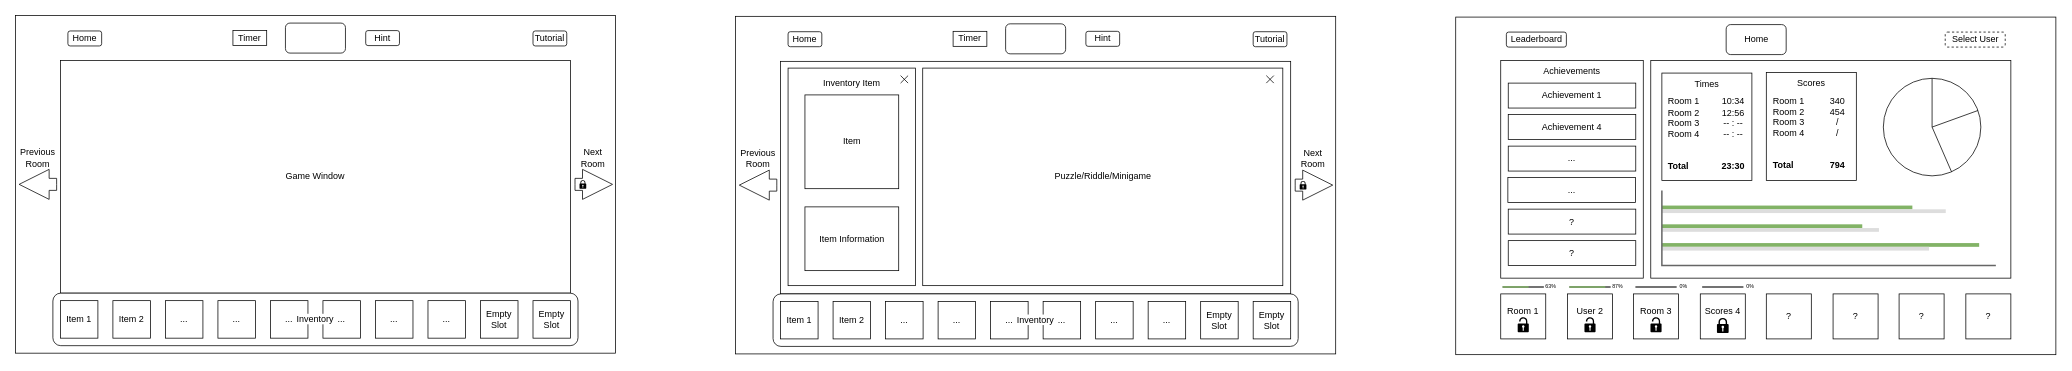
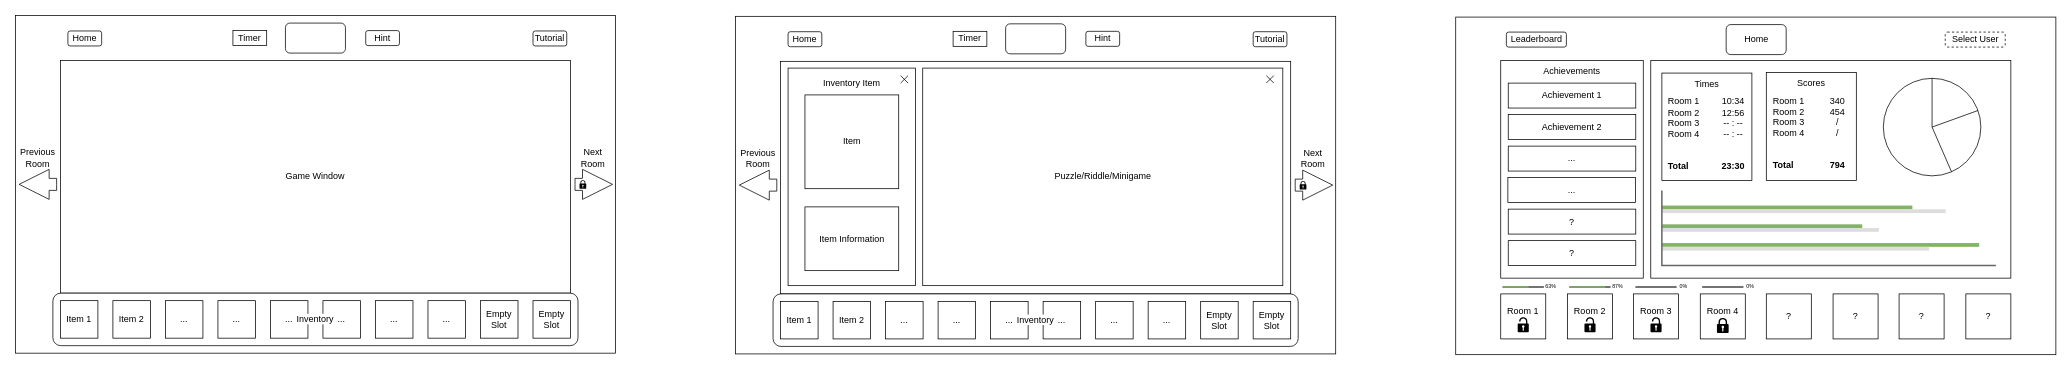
  <mxCell id="0" />
  <mxCell id="1" parent="0" />
  <mxCell id="2" value="" style="rounded=0;whiteSpace=wrap;html=1;" vertex="1" parent="1"><mxGeometry x="20" y="20" width="800" height="450" as="geometry" /></mxCell>
  <mxCell id="3" value="Game Window" style="rounded=0;whiteSpace=wrap;html=1;" vertex="1" parent="1"><mxGeometry x="80" y="80" width="680" height="310" as="geometry" /></mxCell>
  <mxCell id="4" value="" style="rounded=1;whiteSpace=wrap;html=1;" vertex="1" parent="1"><mxGeometry x="380" y="30" width="80" height="40" as="geometry" /></mxCell>
  <mxCell id="5" value="" style="rounded=1;whiteSpace=wrap;html=1;" vertex="1" parent="1"><mxGeometry x="70" y="390" width="700" height="70" as="geometry" /></mxCell>
  <mxCell id="6" value="Item 1" style="rounded=0;whiteSpace=wrap;html=1;" vertex="1" parent="1"><mxGeometry x="80" y="400" width="50" height="50" as="geometry" /></mxCell>
  <mxCell id="7" value="Item 2" style="rounded=0;whiteSpace=wrap;html=1;" vertex="1" parent="1"><mxGeometry x="150" y="400" width="50" height="50" as="geometry" /></mxCell>
  <mxCell id="8" value="..." style="rounded=0;whiteSpace=wrap;html=1;" vertex="1" parent="1"><mxGeometry y="400" width="50" height="50" as="geometry" x="220" /></mxCell>
  <mxCell id="9" value="..." style="rounded=0;whiteSpace=wrap;html=1;" vertex="1" parent="1"><mxGeometry x="290" y="400" width="50" height="50" as="geometry" /></mxCell>
  <mxCell id="10" value="..." style="rounded=0;whiteSpace=wrap;html=1;" vertex="1" parent="1"><mxGeometry x="430" y="400" width="50" height="50" as="geometry" /></mxCell>
  <mxCell id="11" value="..." style="rounded=0;whiteSpace=wrap;html=1;" vertex="1" parent="1"><mxGeometry x="500" y="400" width="50" height="50" as="geometry" /></mxCell>
  <mxCell id="12" value="..." style="rounded=0;whiteSpace=wrap;html=1;" vertex="1" parent="1"><mxGeometry x="570" y="400" width="50" height="50" as="geometry" /></mxCell>
  <mxCell id="13" value="Empty Slot" style="rounded=0;whiteSpace=wrap;html=1;" vertex="1" parent="1"><mxGeometry x="640" y="400" width="50" height="50" as="geometry" /></mxCell>
  <mxCell id="14" value="Empty Slot" style="rounded=0;whiteSpace=wrap;html=1;" vertex="1" parent="1"><mxGeometry x="710" y="400" width="50" height="50" as="geometry" /></mxCell>
  <mxCell id="15" value="Hint" style="rounded=1;whiteSpace=wrap;html=1;" vertex="1" parent="1"><mxGeometry x="487" y="40" width="45" height="20" as="geometry" /></mxCell>
  <mxCell id="16" value="Home" style="rounded=1;whiteSpace=wrap;html=1;" vertex="1" parent="1"><mxGeometry x="90" y="40.5" width="45" height="20" as="geometry" /></mxCell>
  <mxCell id="17" value="Tutorial" style="rounded=1;whiteSpace=wrap;html=1;" vertex="1" parent="1"><mxGeometry x="710" y="40.5" width="45" height="20" as="geometry" /></mxCell>
  <mxCell id="18" value="..." style="rounded=0;whiteSpace=wrap;html=1;" vertex="1" parent="1"><mxGeometry x="360" y="400" width="50" height="50" as="geometry" /></mxCell>
  <mxCell id="19" value="" style="html=1;shadow=0;dashed=0;align=center;verticalAlign=middle;shape=mxgraph.arrows2.arrow;dy=0.6;dx=40;flipH=1;notch=0;" vertex="1" parent="1"><mxGeometry x="25" y="225" width="50" height="40" as="geometry" /></mxCell>
  <mxCell id="20" value="" style="html=1;shadow=0;dashed=0;align=center;verticalAlign=middle;shape=mxgraph.arrows2.arrow;dy=0.6;dx=40;notch=0;" vertex="1" parent="1"><mxGeometry x="766" y="225" width="50" height="40" as="geometry" /></mxCell>
  <mxCell id="21" value="Timer" style="rounded=0;whiteSpace=wrap;html=1;" vertex="1" parent="1"><mxGeometry x="310" y="40" width="45" height="20" as="geometry" /></mxCell>
  <mxCell id="22" value="" style="shape=image;html=1;verticalAlign=top;verticalLabelPosition=bottom;labelBackgroundColor=#ffffff;imageAspect=0;aspect=fixed;image=https://cdn2.iconfinder.com/data/icons/css-vol-2/24/play-pause-128.png" vertex="1" parent="1"><mxGeometry x="390.5" y="21" width="59" height="59" as="geometry" /></mxCell>
  <mxCell id="23" value="" style="sketch=0;aspect=fixed;pointerEvents=1;shadow=0;dashed=0;html=1;strokeColor=none;labelPosition=center;verticalLabelPosition=bottom;verticalAlign=top;align=center;fillColor=#000000;shape=mxgraph.mscae.enterprise.lock" vertex="1" parent="1"><mxGeometry x="772" y="239.25" width="8.97" height="11.5" as="geometry" /></mxCell>
  <mxCell id="24" value="&lt;span style=&quot;background-color: light-dark(#ffffff, var(--ge-dark-color, #121212));&quot;&gt;Inventory&lt;/span&gt;" style="text;html=1;align=center;verticalAlign=middle;whiteSpace=wrap;rounded=0;" vertex="1" parent="1"><mxGeometry x="390" y="410" width="60" height="30" as="geometry" /></mxCell>
  <mxCell id="25" value="Previous Room" style="text;html=1;align=center;verticalAlign=middle;whiteSpace=wrap;rounded=0;" vertex="1" parent="1"><mxGeometry x="20" y="195" width="60" height="30" as="geometry" /></mxCell>
  <mxCell id="26" value="Next Room" style="text;html=1;align=center;verticalAlign=middle;whiteSpace=wrap;rounded=0;" vertex="1" parent="1"><mxGeometry x="760" y="195" width="60" height="30" as="geometry" /></mxCell>
  <mxCell id="27" value="" style="rounded=0;whiteSpace=wrap;html=1;" vertex="1" parent="1"><mxGeometry x="980" y="21" width="800" height="450" as="geometry" /></mxCell>
  <mxCell id="28" value="Game Window" style="rounded=0;whiteSpace=wrap;html=1;" vertex="1" parent="1"><mxGeometry x="1040" y="81" width="680" height="310" as="geometry" /></mxCell>
  <mxCell id="29" value="" style="rounded=1;whiteSpace=wrap;html=1;" vertex="1" parent="1"><mxGeometry x="1340" y="31" width="80" height="40" as="geometry" /></mxCell>
  <mxCell id="30" value="" style="rounded=1;whiteSpace=wrap;html=1;" vertex="1" parent="1"><mxGeometry x="1030" y="391" width="700" height="70" as="geometry" /></mxCell>
  <mxCell id="31" value="Item 1" style="rounded=0;whiteSpace=wrap;html=1;" vertex="1" parent="1"><mxGeometry x="1040" y="401" width="50" height="50" as="geometry" /></mxCell>
  <mxCell id="32" value="Item 2" style="rounded=0;whiteSpace=wrap;html=1;" vertex="1" parent="1"><mxGeometry x="1110" y="401" width="50" height="50" as="geometry" /></mxCell>
  <mxCell id="33" value="..." style="rounded=0;whiteSpace=wrap;html=1;" vertex="1" parent="1"><mxGeometry x="1180" y="401" width="50" height="50" as="geometry" /></mxCell>
  <mxCell id="34" value="..." style="rounded=0;whiteSpace=wrap;html=1;" vertex="1" parent="1"><mxGeometry x="1250" y="401" width="50" height="50" as="geometry" /></mxCell>
  <mxCell id="35" value="..." style="rounded=0;whiteSpace=wrap;html=1;" vertex="1" parent="1"><mxGeometry x="1390" y="401" width="50" height="50" as="geometry" /></mxCell>
  <mxCell id="36" value="..." style="rounded=0;whiteSpace=wrap;html=1;" vertex="1" parent="1"><mxGeometry x="1460" y="401" width="50" height="50" as="geometry" /></mxCell>
  <mxCell id="37" value="..." style="rounded=0;whiteSpace=wrap;html=1;" vertex="1" parent="1"><mxGeometry x="1530" y="401" width="50" height="50" as="geometry" /></mxCell>
  <mxCell id="38" value="Empty Slot" style="rounded=0;whiteSpace=wrap;html=1;" vertex="1" parent="1"><mxGeometry x="1600" y="401" width="50" height="50" as="geometry" /></mxCell>
  <mxCell id="39" value="Empty Slot" style="rounded=0;whiteSpace=wrap;html=1;" vertex="1" parent="1"><mxGeometry x="1670" y="401" width="50" height="50" as="geometry" /></mxCell>
  <mxCell id="40" value="Hint" style="rounded=1;whiteSpace=wrap;html=1;" vertex="1" parent="1"><mxGeometry x="1447" y="41" width="45" height="20" as="geometry" /></mxCell>
  <mxCell id="41" value="Home" style="rounded=1;whiteSpace=wrap;html=1;" vertex="1" parent="1"><mxGeometry x="1050" y="41.5" width="45" height="20" as="geometry" /></mxCell>
  <mxCell id="42" value="Tutorial" style="rounded=1;whiteSpace=wrap;html=1;" vertex="1" parent="1"><mxGeometry x="1670" y="41.5" width="45" height="20" as="geometry" /></mxCell>
  <mxCell id="43" value="..." style="rounded=0;whiteSpace=wrap;html=1;" vertex="1" parent="1"><mxGeometry x="1320" y="401" width="50" height="50" as="geometry" /></mxCell>
  <mxCell id="44" value="" style="html=1;shadow=0;dashed=0;align=center;verticalAlign=middle;shape=mxgraph.arrows2.arrow;dy=0.6;dx=40;flipH=1;notch=0;" vertex="1" parent="1"><mxGeometry x="985" y="226" width="50" height="40" as="geometry" /></mxCell>
  <mxCell id="45" value="" style="html=1;shadow=0;dashed=0;align=center;verticalAlign=middle;shape=mxgraph.arrows2.arrow;dy=0.6;dx=40;notch=0;" vertex="1" parent="1"><mxGeometry x="1726" y="226" width="50" height="40" as="geometry" /></mxCell>
  <mxCell id="46" value="Timer" style="rounded=0;whiteSpace=wrap;html=1;" vertex="1" parent="1"><mxGeometry x="1270" y="41" width="45" height="20" as="geometry" /></mxCell>
  <mxCell id="47" value="" style="shape=image;html=1;verticalAlign=top;verticalLabelPosition=bottom;labelBackgroundColor=#ffffff;imageAspect=0;aspect=fixed;image=https://cdn2.iconfinder.com/data/icons/css-vol-2/24/play-pause-128.png" vertex="1" parent="1"><mxGeometry x="1350.5" y="22" width="59" height="59" as="geometry" /></mxCell>
  <mxCell id="48" value="" style="sketch=0;aspect=fixed;pointerEvents=1;shadow=0;dashed=0;html=1;strokeColor=none;labelPosition=center;verticalLabelPosition=bottom;verticalAlign=top;align=center;fillColor=#000000;shape=mxgraph.mscae.enterprise.lock" vertex="1" parent="1"><mxGeometry x="1732" y="240.25" width="8.97" height="11.5" as="geometry" /></mxCell>
  <mxCell id="49" value="&lt;span style=&quot;background-color: light-dark(#ffffff, var(--ge-dark-color, #121212));&quot;&gt;Inventory&lt;/span&gt;" style="text;html=1;align=center;verticalAlign=middle;whiteSpace=wrap;rounded=0;" vertex="1" parent="1"><mxGeometry x="1350" y="411" width="60" height="30" as="geometry" /></mxCell>
  <mxCell id="50" value="Previous Room" style="text;html=1;align=center;verticalAlign=middle;whiteSpace=wrap;rounded=0;" vertex="1" parent="1"><mxGeometry x="980" y="196" width="60" height="30" as="geometry" /></mxCell>
  <mxCell id="51" value="Next Room" style="text;html=1;align=center;verticalAlign=middle;whiteSpace=wrap;rounded=0;" vertex="1" parent="1"><mxGeometry x="1720" y="196" width="60" height="30" as="geometry" /></mxCell>
  <mxCell id="52" value="" style="rounded=0;whiteSpace=wrap;html=1;" vertex="1" parent="1"><mxGeometry x="1050" y="90" width="170" height="290" as="geometry" /></mxCell>
  <mxCell id="53" value="Puzzle/Riddle/Minigame" style="rounded=0;whiteSpace=wrap;html=1;" vertex="1" parent="1"><mxGeometry x="1229.5" y="90" width="480" height="290" as="geometry" /></mxCell>
  <mxCell id="54" value="" style="shape=mxgraph.sysml.x;" vertex="1" parent="1"><mxGeometry x="1200" y="100" width="10" height="10" as="geometry" /></mxCell>
  <mxCell id="55" value="" style="shape=mxgraph.sysml.x;" vertex="1" parent="1"><mxGeometry x="1687.5" y="100" width="10" height="10" as="geometry" /></mxCell>
  <mxCell id="56" value="Item" style="rounded=0;whiteSpace=wrap;html=1;" vertex="1" parent="1"><mxGeometry x="1072.5" y="125.75" width="125" height="125" as="geometry" /></mxCell>
  <mxCell id="57" value="Item Information" style="rounded=0;whiteSpace=wrap;html=1;" vertex="1" parent="1"><mxGeometry x="1072.5" y="275" width="125" height="85" as="geometry" /></mxCell>
  <mxCell id="58" value="Inventory Item" style="text;html=1;align=center;verticalAlign=middle;whiteSpace=wrap;rounded=0;" vertex="1" parent="1"><mxGeometry x="1070" y="95.75" width="130" height="30" as="geometry" /></mxCell>
  <mxCell id="59" value="" style="rounded=0;whiteSpace=wrap;html=1;" vertex="1" parent="1"><mxGeometry x="1940" y="22" width="800" height="450" as="geometry" /></mxCell>
  <mxCell id="60" value="Home" style="rounded=1;whiteSpace=wrap;html=1;" vertex="1" parent="1"><mxGeometry x="2300.5" y="32" width="80" height="40" as="geometry" /></mxCell>
  <mxCell id="61" value="&lt;div&gt;Room 1&lt;/div&gt;&lt;div&gt;.&lt;/div&gt;" style="rounded=0;whiteSpace=wrap;html=1;" vertex="1" parent="1"><mxGeometry x="2000" y="391" width="60" height="60" as="geometry" /></mxCell>
  <mxCell id="62" value="Leaderboard" style="rounded=1;whiteSpace=wrap;html=1;" vertex="1" parent="1"><mxGeometry x="2007.5" y="42" width="80" height="20" as="geometry" /></mxCell>
  <mxCell id="63" value="Select User" style="rounded=1;whiteSpace=wrap;html=1;dashed=1;" vertex="1" parent="1"><mxGeometry x="2592.5" y="42" width="80" height="20" as="geometry" /></mxCell>
  <mxCell id="64" value="" style="rounded=0;whiteSpace=wrap;html=1;" vertex="1" parent="1"><mxGeometry x="2000" y="80" width="190" height="290" as="geometry" /></mxCell>
  <mxCell id="65" value="" style="rounded=0;whiteSpace=wrap;html=1;" vertex="1" parent="1"><mxGeometry x="2200" y="80" width="480" height="290" as="geometry" /></mxCell>
  <mxCell id="66" value="Achievement 1" style="rounded=0;whiteSpace=wrap;html=1;" vertex="1" parent="1"><mxGeometry x="2010" y="110" width="170" height="33.25" as="geometry" /></mxCell>
  <mxCell id="67" value="Achievements" style="text;html=1;align=center;verticalAlign=middle;whiteSpace=wrap;rounded=0;" vertex="1" parent="1"><mxGeometry x="2030" y="80" width="130" height="30" as="geometry" /></mxCell>
  <mxCell id="68" value="?" style="rounded=0;whiteSpace=wrap;html=1;aspect=fixed;" vertex="1" parent="1"><mxGeometry x="2620" y="391" width="60" height="60" as="geometry" /></mxCell>
- <mxCell id="69" value="&lt;div&gt;Scores 4&lt;/div&gt;&lt;div&gt;.&lt;/div&gt;" style="rounded=0;whiteSpace=wrap;html=1;aspect=fixed;" vertex="1" parent="1"><mxGeometry x="2266" y="391" width="60" height="60" as="geometry" /></mxCell>
+ <mxCell id="69" value="&lt;div&gt;Room 4&lt;/div&gt;&lt;div&gt;.&lt;/div&gt;" style="rounded=0;whiteSpace=wrap;html=1;aspect=fixed;" vertex="1" parent="1"><mxGeometry x="2266" y="391" width="60" height="60" as="geometry" /></mxCell>
  <mxCell id="70" value="?" style="rounded=0;whiteSpace=wrap;html=1;aspect=fixed;" vertex="1" parent="1"><mxGeometry x="2531" y="391" width="60" height="60" as="geometry" /></mxCell>
  <mxCell id="71" value="?" style="rounded=0;whiteSpace=wrap;html=1;aspect=fixed;" vertex="1" parent="1"><mxGeometry x="2443" y="391" width="60" height="60" as="geometry" /></mxCell>
- <mxCell id="72" value="&lt;div&gt;User 2&lt;/div&gt;&lt;div&gt;.&lt;/div&gt;" style="rounded=0;whiteSpace=wrap;html=1;aspect=fixed;" vertex="1" parent="1"><mxGeometry x="2089" y="391" width="60" height="60" as="geometry" /></mxCell>
+ <mxCell id="72" value="&lt;div&gt;Room 2&lt;/div&gt;&lt;div&gt;.&lt;/div&gt;" style="rounded=0;whiteSpace=wrap;html=1;aspect=fixed;" vertex="1" parent="1"><mxGeometry x="2089" y="391" width="60" height="60" as="geometry" /></mxCell>
  <mxCell id="73" value="&lt;div&gt;Room 3&lt;/div&gt;&lt;div&gt;.&lt;/div&gt;" style="rounded=0;whiteSpace=wrap;html=1;aspect=fixed;" vertex="1" parent="1"><mxGeometry x="2177" y="391" width="60" height="60" as="geometry" /></mxCell>
  <mxCell id="74" value="" style="sketch=0;aspect=fixed;pointerEvents=1;shadow=0;dashed=0;html=1;strokeColor=none;labelPosition=center;verticalLabelPosition=bottom;verticalAlign=top;align=center;fillColor=#000000;shape=mxgraph.mscae.enterprise.lock" vertex="1" parent="1"><mxGeometry x="2288.2" y="423" width="15.6" height="20" as="geometry" /></mxCell>
  <mxCell id="75" value="" style="sketch=0;aspect=fixed;pointerEvents=1;shadow=0;dashed=0;html=1;strokeColor=none;labelPosition=center;verticalLabelPosition=bottom;verticalAlign=top;align=center;fillColor=#000000;shape=mxgraph.mscae.enterprise.lock_unlocked" vertex="1" parent="1"><mxGeometry x="2022.6" y="422" width="14.8" height="20" as="geometry" /></mxCell>
  <mxCell id="76" value="" style="sketch=0;aspect=fixed;pointerEvents=1;shadow=0;dashed=0;html=1;strokeColor=none;labelPosition=center;verticalLabelPosition=bottom;verticalAlign=top;align=center;fillColor=#000000;shape=mxgraph.mscae.enterprise.lock_unlocked" vertex="1" parent="1"><mxGeometry x="2111.6" y="422" width="14.8" height="20" as="geometry" /></mxCell>
  <mxCell id="77" value="&lt;font style=&quot;font-size: 7px;&quot;&gt;63%&lt;/font&gt;" style="text;html=1;align=center;verticalAlign=middle;whiteSpace=wrap;rounded=0;" vertex="1" parent="1"><mxGeometry x="2060" y="373.74" width="13.7" height="10" as="geometry" /></mxCell>
  <mxCell id="78" value="" style="verticalLabelPosition=bottom;verticalAlign=top;html=1;shadow=0;dashed=0;strokeWidth=1;shape=mxgraph.android.progressBar;strokeColor=#82b366;dx1=0;dx2=0.63;strokeWidth=2;aspect=fixed;fillColor=#d5e8d4;" vertex="1" parent="1"><mxGeometry x="2002.5" y="381" width="55" height="1.49" as="geometry" /></mxCell>
  <mxCell id="79" value="?" style="rounded=0;whiteSpace=wrap;html=1;aspect=fixed;" vertex="1" parent="1"><mxGeometry x="2354" y="391" width="60" height="60" as="geometry" /></mxCell>
  <mxCell id="80" value="" style="verticalLabelPosition=bottom;verticalAlign=top;html=1;shadow=0;dashed=0;strokeWidth=1;shape=mxgraph.android.progressBar;strokeColor=#82B366;dx1=0;dx2=0.87;strokeWidth=2;aspect=fixed;fillColor=#d5e8d4;" vertex="1" parent="1"><mxGeometry x="2091.5" y="381" width="55" height="1.49" as="geometry" /></mxCell>
  <mxCell id="81" value="" style="verticalLabelPosition=bottom;verticalAlign=top;html=1;shadow=0;dashed=0;strokeWidth=1;shape=mxgraph.android.progressBar;strokeColor=#82b366;dx1=0;dx2=0;strokeWidth=2;aspect=fixed;fillColor=#d5e8d4;" vertex="1" parent="1"><mxGeometry x="2179.5" y="381" width="55" height="1.49" as="geometry" /></mxCell>
  <mxCell id="82" value="" style="verticalLabelPosition=bottom;verticalAlign=top;html=1;shadow=0;dashed=0;strokeWidth=1;shape=mxgraph.android.progressBar;strokeColor=#82b366;dx1=0;dx2=0;strokeWidth=2;aspect=fixed;fillColor=#d5e8d4;" vertex="1" parent="1"><mxGeometry x="2268.5" y="381" width="55" height="1.49" as="geometry" /></mxCell>
  <mxCell id="83" value="&lt;font style=&quot;font-size: 7px;&quot;&gt;87%&lt;/font&gt;" style="text;html=1;align=center;verticalAlign=middle;whiteSpace=wrap;rounded=0;" vertex="1" parent="1"><mxGeometry x="2149" y="373.74" width="13.7" height="10" as="geometry" /></mxCell>
  <mxCell id="84" value="&lt;font style=&quot;font-size: 7px;&quot;&gt;0%&lt;/font&gt;" style="text;html=1;align=center;verticalAlign=middle;whiteSpace=wrap;rounded=0;" vertex="1" parent="1"><mxGeometry x="2237" y="373.74" width="13.7" height="10" as="geometry" /></mxCell>
  <mxCell id="85" value="&lt;font style=&quot;font-size: 7px;&quot;&gt;0%&lt;/font&gt;" style="text;html=1;align=center;verticalAlign=middle;whiteSpace=wrap;rounded=0;" vertex="1" parent="1"><mxGeometry x="2326" y="373.74" width="13.7" height="10" as="geometry" /></mxCell>
- <mxCell id="86" value="Achievement 4" style="rounded=0;whiteSpace=wrap;html=1;" vertex="1" parent="1"><mxGeometry x="2010" y="152" width="170" height="33.25" as="geometry" /></mxCell>
+ <mxCell id="86" value="Achievement 2" style="rounded=0;whiteSpace=wrap;html=1;" vertex="1" parent="1"><mxGeometry x="2010" y="152" width="170" height="33.25" as="geometry" /></mxCell>
  <mxCell id="87" value="..." style="rounded=0;whiteSpace=wrap;html=1;" vertex="1" parent="1"><mxGeometry x="2010" y="194" width="170" height="33.25" as="geometry" /></mxCell>
  <mxCell id="88" value="..." style="rounded=0;whiteSpace=wrap;html=1;" vertex="1" parent="1"><mxGeometry x="2009.5" y="236" width="170" height="33.25" as="geometry" /></mxCell>
  <mxCell id="89" value="?" style="rounded=0;whiteSpace=wrap;html=1;" vertex="1" parent="1"><mxGeometry x="2010" y="278" width="170" height="33.25" as="geometry" /></mxCell>
  <mxCell id="90" value="?" style="rounded=0;whiteSpace=wrap;html=1;" vertex="1" parent="1"><mxGeometry x="2010" y="320" width="170" height="33.25" as="geometry" /></mxCell>
  <mxCell id="91" value="" style="rounded=0;whiteSpace=wrap;html=1;" vertex="1" parent="1"><mxGeometry x="2214.8" y="96.63" width="120" height="143.37" as="geometry" /></mxCell>
  <mxCell id="92" value="Times" style="text;html=1;align=center;verticalAlign=middle;whiteSpace=wrap;rounded=0;" vertex="1" parent="1"><mxGeometry x="2244.8" y="96.63" width="60" height="30" as="geometry" /></mxCell>
  <mxCell id="93" value="&lt;div align=&quot;left&quot;&gt;Room 1&lt;/div&gt;&lt;div align=&quot;left&quot;&gt;Room 2&lt;/div&gt;&lt;div align=&quot;left&quot;&gt;Room 3&lt;/div&gt;&lt;div align=&quot;left&quot;&gt;Room 4&lt;/div&gt;&lt;div align=&quot;left&quot;&gt;&lt;br&gt;&lt;/div&gt;&lt;div align=&quot;left&quot;&gt;&lt;br&gt;&lt;/div&gt;&lt;div align=&quot;left&quot;&gt;&lt;b&gt;Total&lt;/b&gt;&lt;/div&gt;" style="text;html=1;align=left;verticalAlign=middle;whiteSpace=wrap;rounded=0;" vertex="1" parent="1"><mxGeometry x="2220.8" y="125.75" width="60" height="104.25" as="geometry" /></mxCell>
  <mxCell id="94" value="&lt;div&gt;10:34&lt;/div&gt;&lt;div&gt;12:56&lt;/div&gt;&lt;div&gt;-- : --&lt;/div&gt;&lt;div&gt;-- : --&lt;/div&gt;&lt;div&gt;&lt;br&gt;&lt;/div&gt;&lt;div&gt;&lt;br&gt;&lt;/div&gt;&lt;div&gt;&lt;b&gt;23:30&lt;/b&gt;&lt;/div&gt;" style="text;html=1;align=center;verticalAlign=middle;whiteSpace=wrap;rounded=0;" vertex="1" parent="1"><mxGeometry x="2279.7" y="125.75" width="60" height="104.25" as="geometry" /></mxCell>
  <mxCell id="95" value="" style="rounded=0;whiteSpace=wrap;html=1;" vertex="1" parent="1"><mxGeometry x="2354" y="95.75" width="120" height="144.25" as="geometry" /></mxCell>
  <mxCell id="96" value="Scores" style="text;html=1;align=center;verticalAlign=middle;whiteSpace=wrap;rounded=0;" vertex="1" parent="1"><mxGeometry x="2384" y="95.75" width="60" height="30" as="geometry" /></mxCell>
  <mxCell id="97" value="&lt;div&gt;Room 1&lt;/div&gt;&lt;div&gt;Room 2&lt;/div&gt;&lt;div&gt;Room 3&lt;/div&gt;&lt;div&gt;Room 4&lt;/div&gt;&lt;div&gt;&lt;br&gt;&lt;/div&gt;&lt;div&gt;&lt;br&gt;&lt;/div&gt;&lt;div align=&quot;left&quot;&gt;&lt;b&gt;Total&lt;/b&gt;&lt;/div&gt;" style="text;html=1;align=center;verticalAlign=middle;whiteSpace=wrap;rounded=0;" vertex="1" parent="1"><mxGeometry x="2354" y="124.87" width="60" height="105.13" as="geometry" /></mxCell>
  <mxCell id="98" value="&lt;div&gt;340&lt;/div&gt;&lt;div&gt;454&lt;/div&gt;&lt;div&gt;/&lt;/div&gt;&lt;div&gt;/&lt;/div&gt;&lt;div&gt;&lt;br&gt;&lt;/div&gt;&lt;div&gt;&lt;br&gt;&lt;/div&gt;&lt;div&gt;&lt;b&gt;794&lt;/b&gt;&lt;/div&gt;" style="text;html=1;align=center;verticalAlign=middle;whiteSpace=wrap;rounded=0;" vertex="1" parent="1"><mxGeometry x="2418.9" y="124.87" width="60" height="105.13" as="geometry" /></mxCell>
  <mxCell id="99" value="" style="sketch=0;aspect=fixed;pointerEvents=1;shadow=0;dashed=0;html=1;strokeColor=none;labelPosition=center;verticalLabelPosition=bottom;verticalAlign=top;align=center;fillColor=#000000;shape=mxgraph.mscae.enterprise.lock_unlocked" vertex="1" parent="1"><mxGeometry x="2199.6" y="422" width="14.8" height="20" as="geometry" /></mxCell>
  <mxCell id="100" value="" style="verticalLabelPosition=bottom;shadow=0;dashed=0;align=center;html=1;verticalAlign=top;strokeWidth=1;shape=mxgraph.mockup.graphics.barChart;strokeColor=none;strokeColor2=none;strokeColor3=#666666;fillColor2=#82B366;fillColor3=#dddddd;" vertex="1" parent="1"><mxGeometry x="2214.8" y="253.25" width="445.2" height="100" as="geometry" /></mxCell>
  <mxCell id="101" value="" style="html=1;verticalLabelPosition=bottom;align=center;labelBackgroundColor=#ffffff;verticalAlign=top;strokeWidth=1;strokeColor=light-dark(#000000, #32a0ff);shadow=0;dashed=0;shape=mxgraph.ios7.icons.pie_chart;aspect=fixed;" vertex="1" parent="1"><mxGeometry x="2510" y="103.63" width="130" height="130" as="geometry" /></mxCell>
